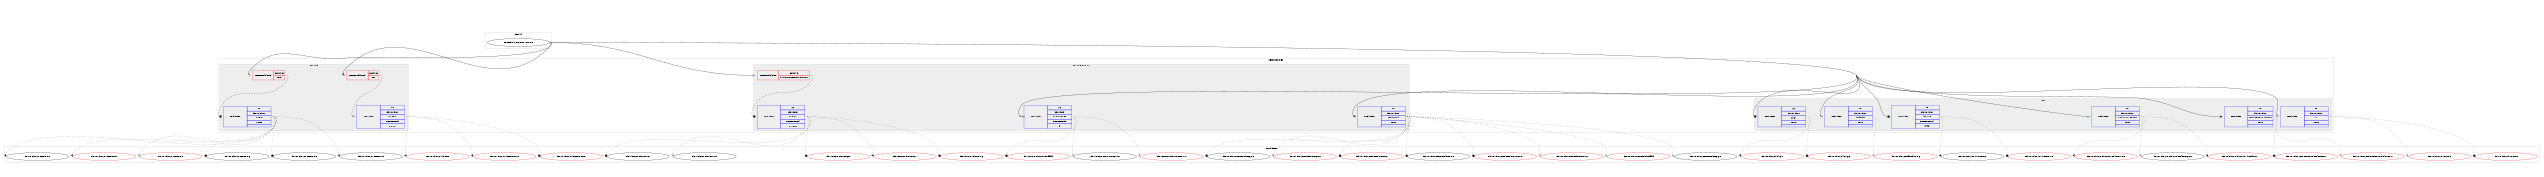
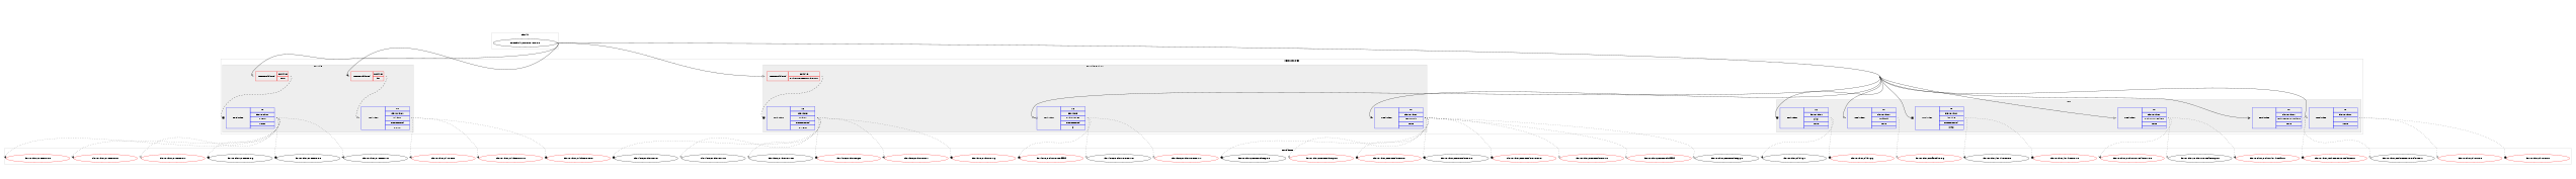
  digraph {
    compound=true
    concentrate=true
    fontname=Helvetica
    fontsize=10
    newrank=true
    rankdir=TB
    ranksep=1.5
    node [color=red fontname=Helvetica fontsize=10]
    edge [arrowhead=onormal headport=w style=dotted tailport=e weight=100]
    n1 [color=black label="app-admin/supernova-2.1.0" width=4]
    n2 [color=blue label=<<TABLE BORDER="0" CELLBORDER="1" CELLSPACING="0" CELLPADDING="4" WIDTH="220"><TR><TD ROWSPAN="6" CELLPADDING="30">pack_dep</TD></TR><TR><TD WIDTH="110">no</TD></TR><TR><TD>dev-python</TD></TR><TR><TD>mkdocs</TD></TR><TR><TD>greaterequal</TD></TR><TR><TD>0.14.0</TD></TR></TABLE>> shape=none]
    n3 [label=<<TABLE BORDER="0" CELLBORDER="1" CELLSPACING="0" CELLPADDING="4"><TR><TD ROWSPAN="3" CELLPADDING="10">use_conditional</TD></TR><TR><TD>positive</TD></TR><TR><TD>doc</TD></TR></TABLE>> shape=none]
    n4 [color=blue label=<<TABLE BORDER="0" CELLBORDER="1" CELLSPACING="0" CELLPADDING="4" WIDTH="220"><TR><TD ROWSPAN="6" CELLPADDING="30">pack_dep</TD></TR><TR><TD WIDTH="110">no</TD></TR><TR><TD>dev-python</TD></TR><TR><TD>pytest</TD></TR><TR><TD>none</TD></TR><TR><TD></TD></TR></TABLE>> shape=none]
    n5 [label=<<TABLE BORDER="0" CELLBORDER="1" CELLSPACING="0" CELLPADDING="4"><TR><TD ROWSPAN="3" CELLPADDING="10">use_conditional</TD></TR><TR><TD>positive</TD></TR><TR><TD>test</TD></TR></TABLE>> shape=none]
    n6 [color=blue label=<<TABLE BORDER="0" CELLBORDER="1" CELLSPACING="0" CELLPADDING="4" WIDTH="220"><TR><TD ROWSPAN="6" CELLPADDING="30">pack_dep</TD></TR><TR><TD WIDTH="110">no</TD></TR><TR><TD>dev-lang</TD></TR><TR><TD>python</TD></TR><TR><TD>greaterequal</TD></TR><TR><TD>2.7.5-r2</TD></TR></TABLE>> shape=none]
    n7 [label=<<TABLE BORDER="0" CELLBORDER="1" CELLSPACING="0" CELLPADDING="4"><TR><TD ROWSPAN="3" CELLPADDING="10">use_conditional</TD></TR><TR><TD>positive</TD></TR><TR><TD>python_targets_python2_7</TD></TR></TABLE>> shape=none]
    n8 [color=blue label=<<TABLE BORDER="0" CELLBORDER="1" CELLSPACING="0" CELLPADDING="4" WIDTH="220"><TR><TD ROWSPAN="6" CELLPADDING="30">pack_dep</TD></TR><TR><TD WIDTH="110">no</TD></TR><TR><TD>dev-lang</TD></TR><TR><TD>python-exec</TD></TR><TR><TD>greaterequal</TD></TR><TR><TD>2</TD></TR></TABLE>> shape=none]
    n9 [color=blue label=<<TABLE BORDER="0" CELLBORDER="1" CELLSPACING="0" CELLPADDING="4" WIDTH="220"><TR><TD ROWSPAN="6" CELLPADDING="30">pack_dep</TD></TR><TR><TD WIDTH="110">no</TD></TR><TR><TD>dev-python</TD></TR><TR><TD>setuptools</TD></TR><TR><TD>none</TD></TR><TR><TD></TD></TR></TABLE>> shape=none]
    n10 [color=blue label=<<TABLE BORDER="0" CELLBORDER="1" CELLSPACING="0" CELLPADDING="4" WIDTH="220"><TR><TD ROWSPAN="6" CELLPADDING="30">pack_dep</TD></TR><TR><TD WIDTH="110">no</TD></TR><TR><TD>dev-python</TD></TR><TR><TD>click</TD></TR><TR><TD>none</TD></TR><TR><TD></TD></TR></TABLE>> shape=none]
    n11 [color=blue label=<<TABLE BORDER="0" CELLBORDER="1" CELLSPACING="0" CELLPADDING="4" WIDTH="220"><TR><TD ROWSPAN="6" CELLPADDING="30">pack_dep</TD></TR><TR><TD WIDTH="110">no</TD></TR><TR><TD>dev-python</TD></TR><TR><TD>configobj</TD></TR><TR><TD>none</TD></TR><TR><TD></TD></TR></TABLE>> shape=none]
    n12 [color=blue label=<<TABLE BORDER="0" CELLBORDER="1" CELLSPACING="0" CELLPADDING="4" WIDTH="220"><TR><TD ROWSPAN="6" CELLPADDING="30">pack_dep</TD></TR><TR><TD WIDTH="110">no</TD></TR><TR><TD>dev-python</TD></TR><TR><TD>keyring</TD></TR><TR><TD>greaterequal</TD></TR><TR><TD>0.9.2</TD></TR></TABLE>> shape=none]
    n13 [color=blue label=<<TABLE BORDER="0" CELLBORDER="1" CELLSPACING="0" CELLPADDING="4" WIDTH="220"><TR><TD ROWSPAN="6" CELLPADDING="30">pack_dep</TD></TR><TR><TD WIDTH="110">no</TD></TR><TR><TD>dev-python</TD></TR><TR><TD>python-novaclient</TD></TR><TR><TD>none</TD></TR><TR><TD></TD></TR></TABLE>> shape=none]
    n14 [color=blue label=<<TABLE BORDER="0" CELLBORDER="1" CELLSPACING="0" CELLPADDING="4" WIDTH="220"><TR><TD ROWSPAN="6" CELLPADDING="30">pack_dep</TD></TR><TR><TD WIDTH="110">no</TD></TR><TR><TD>dev-python</TD></TR><TR><TD>rackspace-novaclient</TD></TR><TR><TD>none</TD></TR><TR><TD></TD></TR></TABLE>> shape=none]
    n15 [color=blue label=<<TABLE BORDER="0" CELLBORDER="1" CELLSPACING="0" CELLPADDING="4" WIDTH="220"><TR><TD ROWSPAN="6" CELLPADDING="30">pack_dep</TD></TR><TR><TD WIDTH="110">no</TD></TR><TR><TD>dev-python</TD></TR><TR><TD>six</TD></TR><TR><TD>none</TD></TR><TR><TD></TD></TR></TABLE>> shape=none]
    n16 [color=black label="dev-python/pytest-2.7.2" width=4]
    n17 [color=black label="dev-python/pytest-3.0.3" width=4]
    n18 [color=black label="dev-python/pytest-3.0.6" width=4]
    n19 [label="dev-python/pytest-3.0.7" width=4]
    n20 [label="dev-python/pytest-3.1.2" width=4]
-   n21 [color=black label="dev-python/pytest-3.2.2" width=4]
+   n21 [label="dev-python/pytest-3.2.2" width=4]
    n22 [label="dev-python/mkdocs-0.12.2" width=4]
    n23 [label="dev-python/mkdocs-0.14.0" width=4]
    n24 [label="dev-python/six-0.15.3" width=4]
+   n25 [color=black label="dev-lang/python-2.7.12" width=4]
    n26 [color=black label="dev-lang/python-2.7.14" width=4]
    n27 [color=black label="dev-lang/python-3.4.5" width=4]
    n28 [label="dev-lang/python-3.4.6" width=4]
    n29 [label="dev-lang/python-3.5.4" width=4]
    n30 [label="dev-lang/python-3.6.3" width=4]
    n31 [label="dev-lang/python-exec-2.4.4" width=4]
    n32 [color=black label="dev-lang/python-exec-2.4.5" width=4]
    n33 [label="dev-lang/python-exec-9999" width=4]
    n34 [label="dev-python/setuptools-30.4.0" width=4]
    n35 [label="dev-python/setuptools-34.0.2-r1" width=4]
    n36 [color=black label="dev-python/setuptools-35.0.1" width=4]
    n37 [label="dev-python/setuptools-35.0.2" width=4]
    n38 [label="dev-python/setuptools-36.0.1" width=4]
    n39 [color=black label="dev-python/setuptools-36.5.0" width=4]
    n40 [color=black label="dev-python/setuptools-36.6.0" width=4]
    n41 [label="dev-python/setuptools-9999" width=4]
    n42 [label="dev-python/click-6.6" width=4]
-   n43 [label="dev-python/click-6.7" width=4]
+   n43 [color=black label="dev-python/click-6.7" width=4]
    n44 [label="dev-python/configobj-5.0.6" width=4]
    n45 [color=black label="dev-python/keyring-10.3.3" width=4]
    n46 [label="dev-python/keyring-10.4.0" width=4]
    n47 [color=black label="dev-python/python-novaclient-6.0.1" width=4]
    n48 [label="dev-python/python-novaclient-7.1.2" width=4]
    n49 [label="dev-python/python-keyring-9.1.1" width=4]
-   n50 [label="dev-python/rackspace-novaclient-1.4" width=4]
+   n50 [color=black label="dev-python/rackspace-novaclient-1.4" width=4]
    n51 [label="dev-python/rackspace-novaclient-2.1" width=4]
    n52 [label="dev-python/six-1.10.0" width=4]
    n53 [label="dev-python/six-1.11.0" width=4]
    subgraph cluster_1 {
      color=gray
      label=<<i>ebuild</i>>
      rank=same
      n1
    }
    subgraph cluster_2 {
      color=gray
      label=<<i>dependencies</i>>
      subgraph cluster_3 {
        color=gray
        fillcolor="#eeeeee"
        label=<<i>compile</i>>
        style=filled
        subgraph sub_4 {
          color=gray
          fillcolor="#eeeeee"
          label=<<i>compile</i>>
          style=filled
          n3
          subgraph sub_5 {
            color=gray
            fillcolor="#eeeeee"
            label=<<i>compile</i>>
            style=filled
            n2
          }
        }
        subgraph sub_6 {
          color=gray
          fillcolor="#eeeeee"
          label=<<i>compile</i>>
          style=filled
          n5
          subgraph sub_7 {
            color=gray
            fillcolor="#eeeeee"
            label=<<i>compile</i>>
            style=filled
            n4
          }
        }
      }
      subgraph cluster_8 {
        color=gray
        fillcolor="#eeeeee"
        label=<<i>compile and run</i>>
        style=filled
        subgraph sub_9 {
          color=gray
          fillcolor="#eeeeee"
          label=<<i>compile and run</i>>
          style=filled
          n7
          subgraph sub_10 {
            color=gray
            fillcolor="#eeeeee"
            label=<<i>compile and run</i>>
            style=filled
            n6
          }
        }
        subgraph sub_11 {
          color=gray
          fillcolor="#eeeeee"
          label=<<i>compile and run</i>>
          style=filled
          n8
        }
        subgraph sub_12 {
          color=gray
          fillcolor="#eeeeee"
          label=<<i>compile and run</i>>
          style=filled
          n9
        }
      }
      subgraph cluster_13 {
        color=gray
        fillcolor="#eeeeee"
        label=<<i>run</i>>
        style=filled
        subgraph sub_14 {
          color=gray
          fillcolor="#eeeeee"
          label=<<i>run</i>>
          style=filled
          n10
        }
        subgraph sub_15 {
          color=gray
          fillcolor="#eeeeee"
          label=<<i>run</i>>
          style=filled
          n11
        }
        subgraph sub_16 {
          color=gray
          fillcolor="#eeeeee"
          label=<<i>run</i>>
          style=filled
          n12
        }
        subgraph sub_17 {
          color=gray
          fillcolor="#eeeeee"
          label=<<i>run</i>>
          style=filled
          n13
        }
        subgraph sub_18 {
          color=gray
          fillcolor="#eeeeee"
          label=<<i>run</i>>
          style=filled
          n14
        }
        subgraph sub_19 {
          color=gray
          fillcolor="#eeeeee"
          label=<<i>run</i>>
          style=filled
          n15
        }
      }
    }
    subgraph cluster_20 {
      color=gray
      label=<<i>candidates</i>>
      rank=same
      subgraph sub_21 {
        color=black
        label=<<i>candidates</i>>
        nodesep=1
        rank=same
        n16
        n17
        n18
        n19
        n20
        n21
      }
      subgraph sub_22 {
        color=black
        label=<<i>candidates</i>>
        nodesep=1
        rank=same
        n22
        n23
        n24
      }
      subgraph sub_23 {
        color=black
        label=<<i>candidates</i>>
        nodesep=1
        rank=same
+       n25
        n26
        n27
        n28
        n29
        n30
      }
      subgraph sub_24 {
        color=black
        label=<<i>candidates</i>>
        nodesep=1
        rank=same
        n31
        n32
        n33
      }
      subgraph sub_25 {
        color=black
        label=<<i>candidates</i>>
        nodesep=1
        rank=same
        n34
        n35
        n36
        n37
        n38
        n39
        n40
        n41
      }
      subgraph sub_26 {
        color=black
        label=<<i>candidates</i>>
        nodesep=1
        rank=same
        n42
        n43
      }
      subgraph sub_27 {
        color=black
        label=<<i>candidates</i>>
        nodesep=1
        rank=same
        n44
      }
      subgraph sub_28 {
        color=black
        label=<<i>candidates</i>>
        nodesep=1
        rank=same
        n45
        n46
      }
      subgraph sub_29 {
        color=black
        label=<<i>candidates</i>>
        nodesep=1
        rank=same
        n47
        n48
        n49
      }
      subgraph sub_30 {
        color=black
        label=<<i>candidates</i>>
        nodesep=1
        rank=same
        n50
        n51
      }
      subgraph sub_31 {
        color=black
        label=<<i>candidates</i>>
        nodesep=1
        rank=same
        n52
        n53
      }
    }
    n1 -> n3 [arrowhead=vee style=solid weight=20]
    n1 -> n5 [style=solid weight=20]
    n1 -> n7 [style=solid weight=20]
    n1 -> n8 [style=solid weight=20]
    n1 -> n9 [arrowhead=vee style=solid weight=20]
    n1 -> n10 [arrowhead=box style=solid weight=20]
    n1 -> n11 [style=solid weight=20]
    n1 -> n12 [arrowhead=box style=solid weight=20]
    n1 -> n13 [style=solid weight=20]
    n1 -> n14 [arrowhead=vee style=solid weight=20]
    n1 -> n15 [style=solid weight=20]
    n2 -> n22 [arrowhead=box]
    n2 -> n23 [arrowhead=vee]
    n2 -> n24 [arrowhead=vee]
    n3 -> n2 [style=dashed weight=20]
    n4 -> n16 [arrowhead=vee]
    n4 -> n17 [arrowhead=box]
    n4 -> n18 [arrowhead=box]
    n4 -> n19
    n4 -> n20 [arrowhead=vee]
    n4 -> n21 [arrowhead=vee]
    n5 -> n4 [arrowhead=box style=dashed weight=20]
+   n6 -> n25
    n6 -> n26
    n6 -> n27 [arrowhead=box]
    n6 -> n28 [arrowhead=box]
    n6 -> n29 [arrowhead=vee]
    n6 -> n30 [arrowhead=box]
    n7 -> n6 [arrowhead=box style=dashed weight=20]
    n8 -> n31
    n8 -> n32
    n8 -> n33 [arrowhead=box]
    n9 -> n34
    n9 -> n35 [arrowhead=box]
    n9 -> n36 [arrowhead=box]
    n9 -> n37 [arrowhead=box]
    n9 -> n38
    n9 -> n39 [arrowhead=box]
    n9 -> n40
    n9 -> n41
    n10 -> n42 [arrowhead=box]
    n10 -> n43 [arrowhead=vee]
    n11 -> n44
    n12 -> n45 [arrowhead=vee]
    n12 -> n46 [arrowhead=box]
    n13 -> n47
    n13 -> n48 [arrowhead=vee]
    n13 -> n49 [arrowhead=vee]
    n14 -> n50
    n14 -> n51 [arrowhead=box]
    n15 -> n52 [arrowhead=box]
    n15 -> n53
  }
